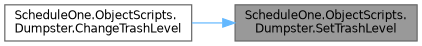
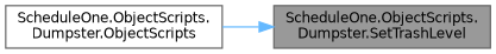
  digraph {
    rankdir=RL
    node [fontname=Helvetica fontsize=10 shape=box style=filled]
    n1 [color=gray40 fillcolor=grey60 fontcolor=black height=0.2 label="ScheduleOne.ObjectScripts.\lDumpster.SetTrashLevel" width=0.4]
-   n2 [color=grey40 fillcolor=white height=0.2 label="ScheduleOne.ObjectScripts.\lDumpster.ChangeTrashLevel" width=0.4]
+   n2 [color=grey40 fillcolor=white height=0.2 label="ScheduleOne.ObjectScripts.\lDumpster.ObjectScripts" width=0.4]
    n1 -> n2 [color=steelblue1 dir=back fontname=Helvetica fontsize=10 labelfontname=Helvetica labelfontsize=10 style=solid]
  }
